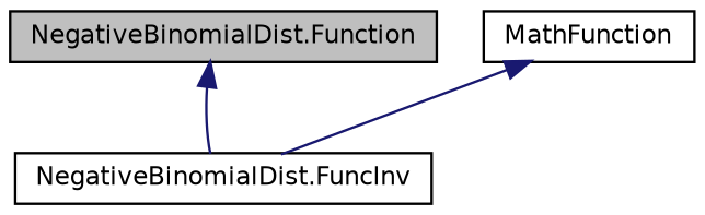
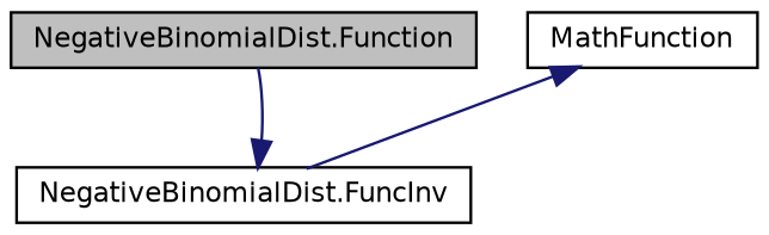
  digraph {
    node [color=black fontname=Helvetica fontsize=10 shape=record]
    edge [color=midnightblue dir=back fontname=Helvetica fontsize=10 labelfontname=Helvetica labelfontsize=10 style=solid]
    n1 [fillcolor=grey75 fontcolor=black height=0.2 label="NegativeBinomialDist.Function" style=filled width=0.4]
    n2 [height=0.2 label="NegativeBinomialDist.FuncInv" width=0.4]
    n3 [height=0.2 label=MathFunction width=0.4]
-   n1 -> n2
+   n2 -> n1
    n3 -> n2
  }
